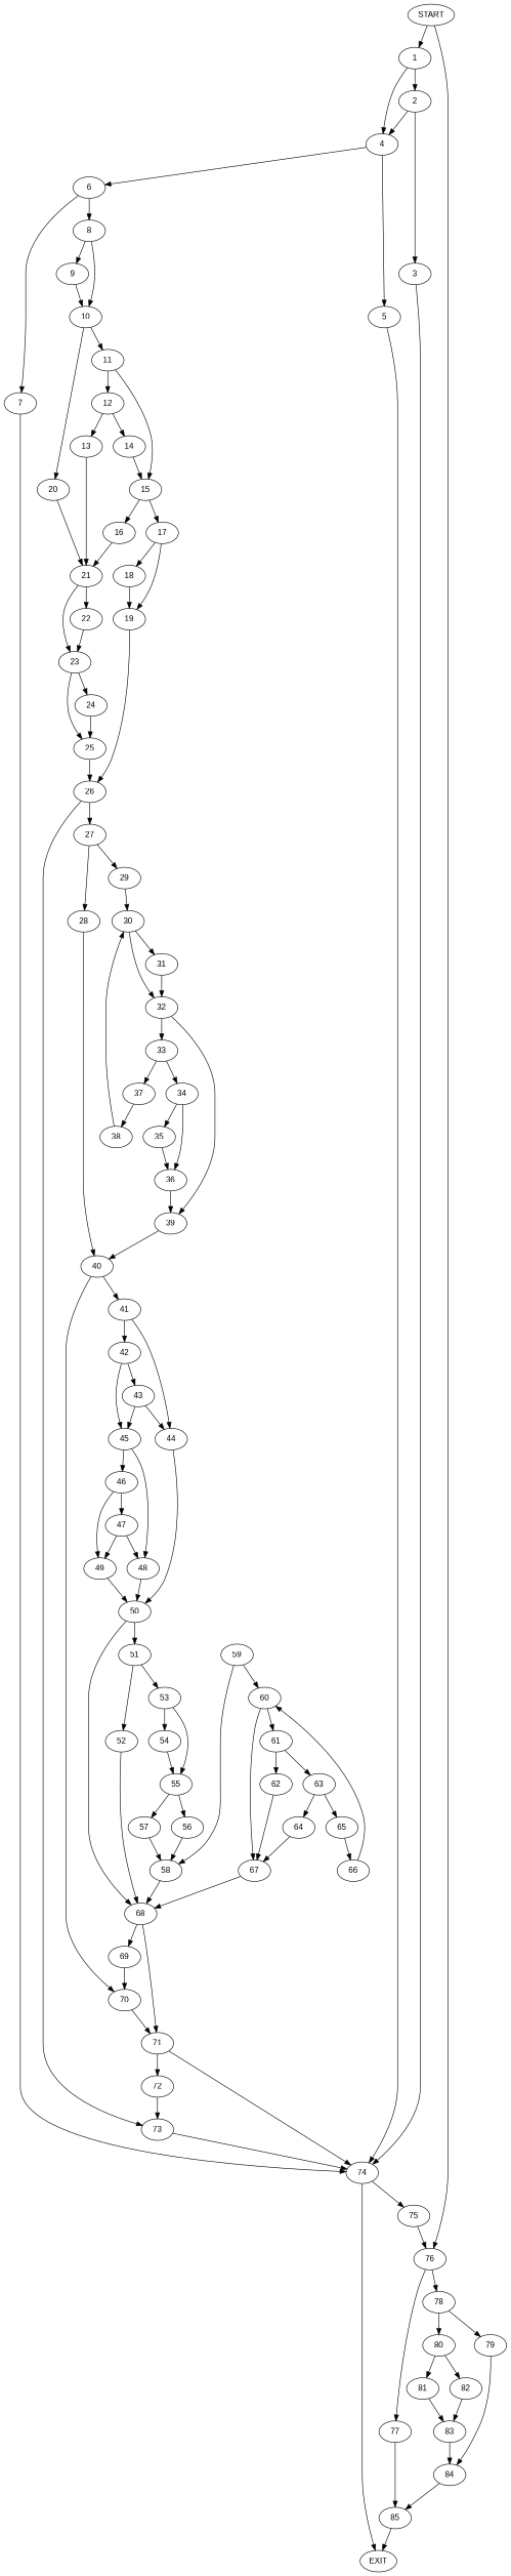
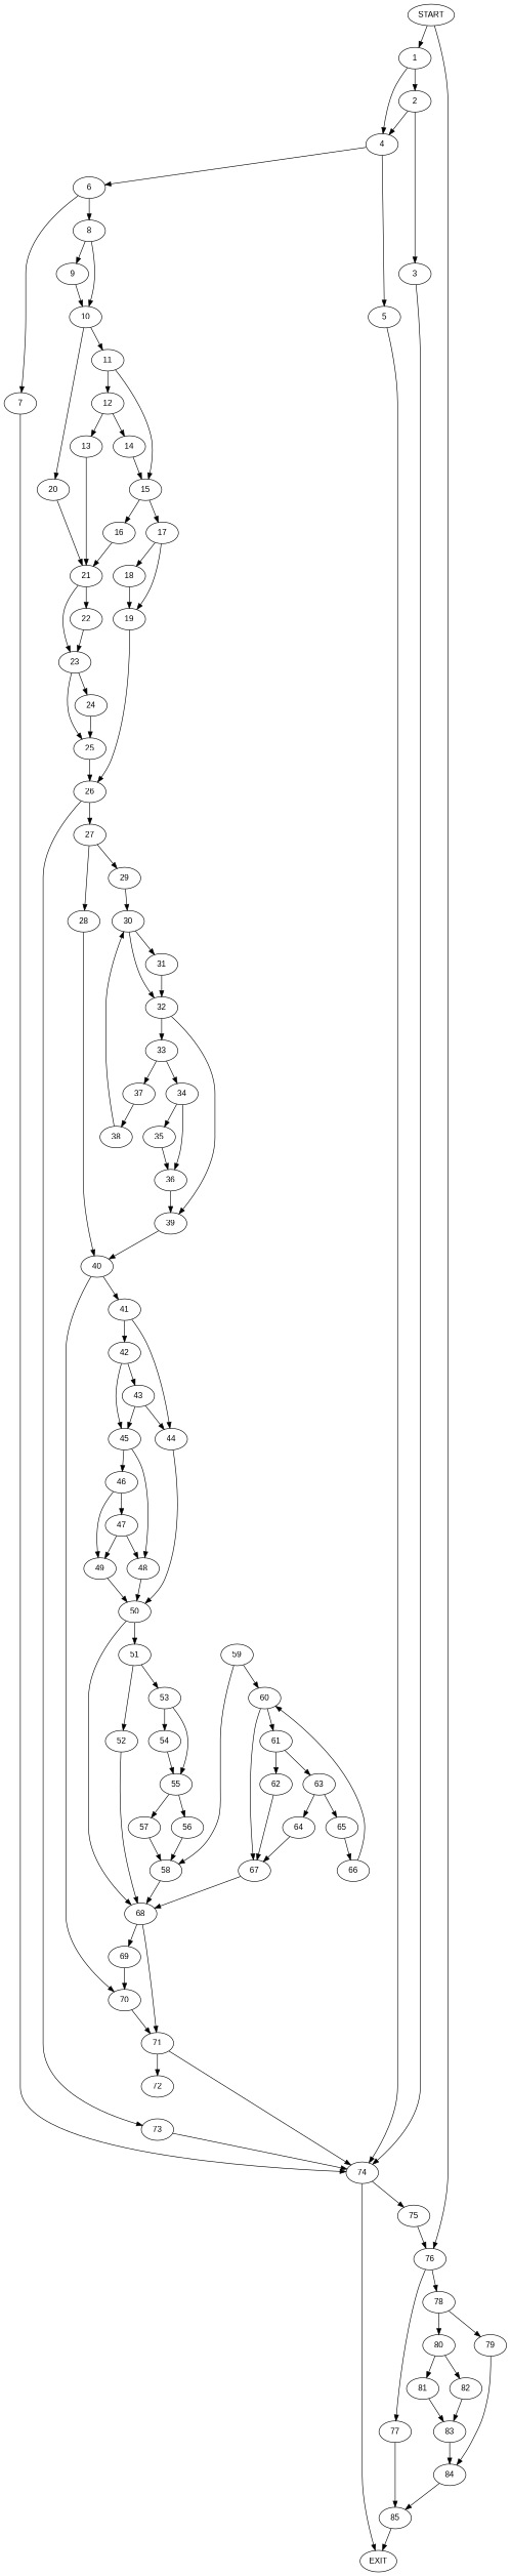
  digraph {
    fontname="Liberation Sans"
    node [fontname="Liberation Sans"]
    edge [fontname="Liberation Sans"]
    n1 [label=START]
    1
    76
    2
    4
    77
    78
    3
    5
    6
    74
    75
    n13 [label=EXIT]
    7
    8
    9
    10
    11
    20
    12
    15
    21
    13
    14
    16
    17
    22
    23
    18
    19
    26
    27
    73
    24
    25
    28
    29
    40
    30
    41
    70
    31
    32
    33
    39
    34
    37
    35
    36
    38
    42
    44
    71
    43
    45
    50
    46
    48
    51
    68
    47
    49
    52
    53
    69
    54
    55
    56
    57
    58
    59
    60
    61
    67
    62
    63
    64
    65
    66
    72
    85
    79
    80
    84
    81
    82
    83
    n1 -> 1
    n1 -> 76
    1 -> 2
    1 -> 4
    76 -> 77
    76 -> 78
    2 -> 4
    2 -> 3
    4 -> 5
    4 -> 6
    77 -> 85
    78 -> 79
    78 -> 80
    3 -> 74
    5 -> 74
    6 -> 7
    6 -> 8
    74 -> 75
    74 -> n13
    75 -> 76
    7 -> 74
    8 -> 9
    8 -> 10
    9 -> 10
    10 -> 11
    10 -> 20
    11 -> 12
    11 -> 15
    20 -> 21
    12 -> 13
    12 -> 14
    15 -> 16
    15 -> 17
    21 -> 22
    21 -> 23
    13 -> 21
    14 -> 15
    16 -> 21
    17 -> 18
    17 -> 19
    22 -> 23
    23 -> 24
    23 -> 25
    18 -> 19
    19 -> 26
    26 -> 27
    26 -> 73
    27 -> 28
    27 -> 29
    73 -> 74
    24 -> 25
    25 -> 26
    28 -> 40
    29 -> 30
    40 -> 41
    40 -> 70
    30 -> 31
    30 -> 32
    41 -> 42
    41 -> 44
    70 -> 71
    31 -> 32
    32 -> 33
    32 -> 39
    33 -> 34
    33 -> 37
    39 -> 40
    34 -> 35
    34 -> 36
    37 -> 38
    35 -> 36
    36 -> 39
    38 -> 30
    42 -> 43
    42 -> 45
    44 -> 50
    71 -> 74
    71 -> 72
    43 -> 44
    43 -> 45
    45 -> 46
    45 -> 48
    50 -> 51
    50 -> 68
    46 -> 47
    46 -> 49
    48 -> 50
    51 -> 52
    51 -> 53
    68 -> 71
    68 -> 69
    47 -> 48
    47 -> 49
    49 -> 50
    52 -> 68
    53 -> 54
    53 -> 55
    69 -> 70
    54 -> 55
    55 -> 56
    55 -> 57
    56 -> 58
    57 -> 58
    58 -> 68
    59 -> 58
    59 -> 60
    60 -> 61
    60 -> 67
    61 -> 62
    61 -> 63
    67 -> 68
    62 -> 67
    63 -> 64
    63 -> 65
    64 -> 67
    65 -> 66
    66 -> 60
-   72 -> 73
    85 -> n13
    79 -> 84
    80 -> 81
    80 -> 82
    84 -> 85
    81 -> 83
    82 -> 83
    83 -> 84
  }
